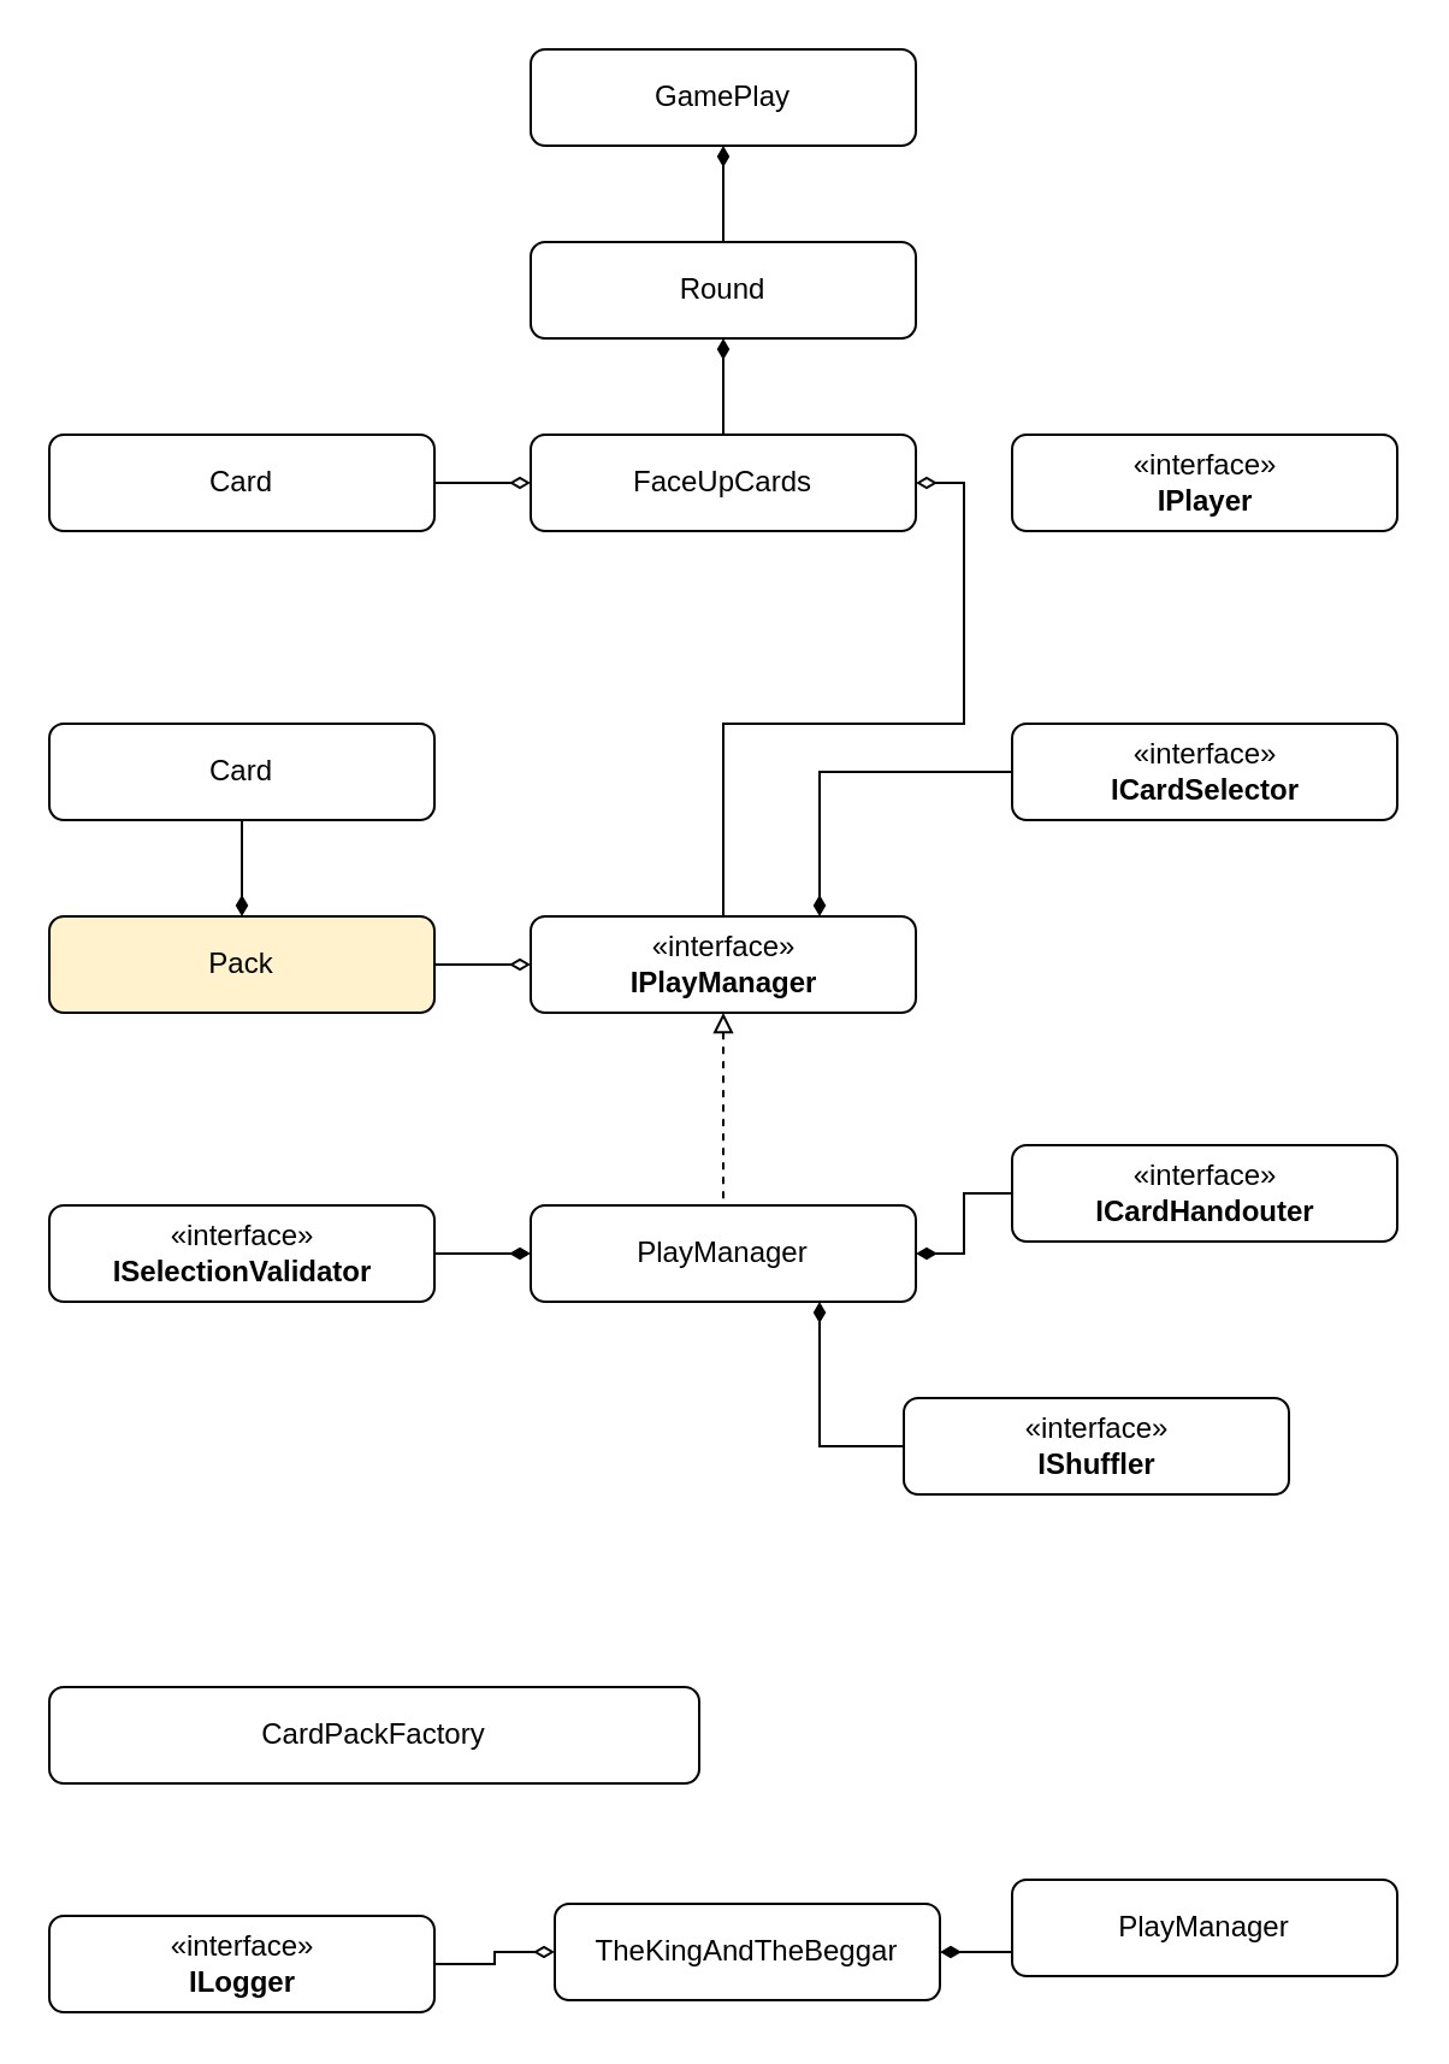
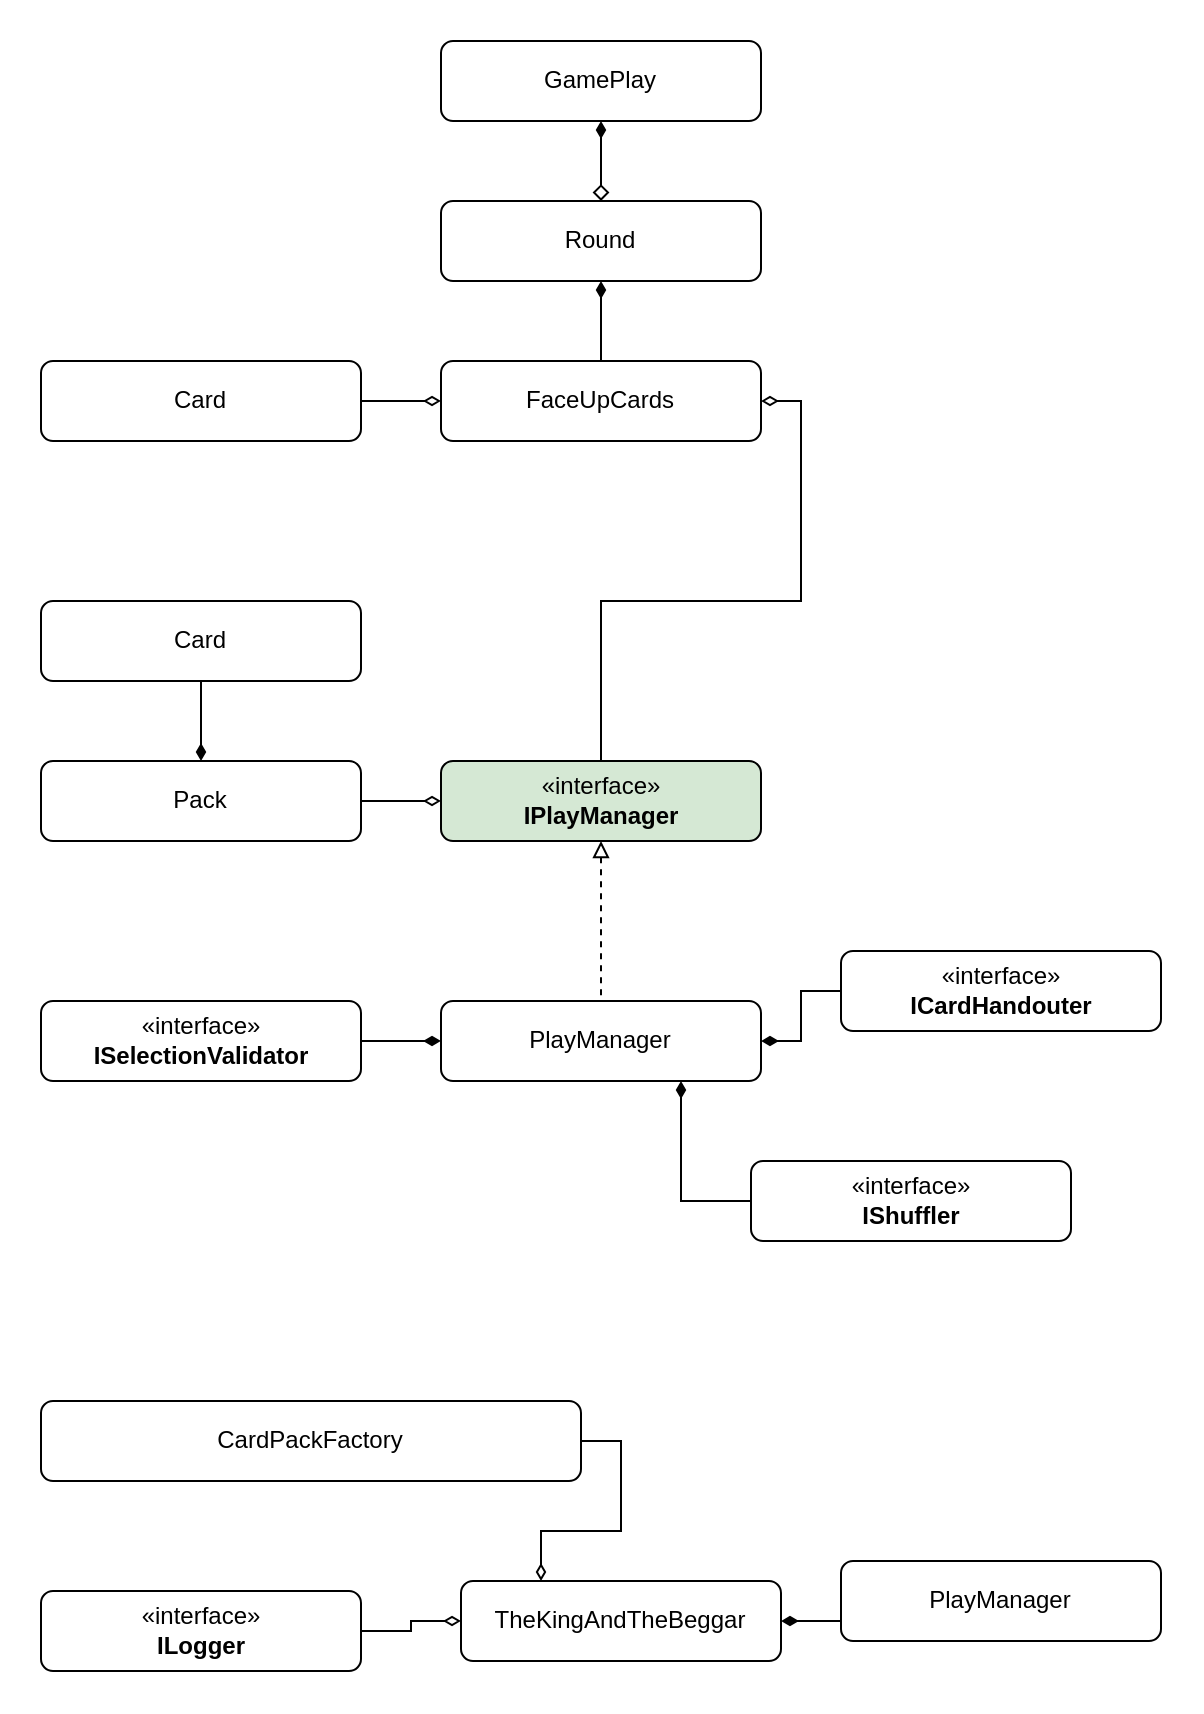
  <mxCell id="0" />
  <mxCell id="1" parent="0" />
- <mxCell id="2" value="Pack" style="rounded=1;whiteSpace=wrap;html=1;fillColor=#fff2cc;" parent="1" vertex="1"><mxGeometry x="20" y="380" width="160" height="40" as="geometry" /></mxCell>
+ <mxCell id="2" value="Pack" style="rounded=1;whiteSpace=wrap;html=1;" parent="1" vertex="1"><mxGeometry x="20" y="380" width="160" height="40" as="geometry" /></mxCell>
  <mxCell id="3" style="edgeStyle=orthogonalEdgeStyle;rounded=0;orthogonalLoop=1;jettySize=auto;html=1;entryX=0.5;entryY=0;entryDx=0;entryDy=0;endArrow=diamondThin;endFill=1;exitX=0.5;exitY=1;exitDx=0;exitDy=0;" parent="1" source="4" target="2" edge="1"><mxGeometry relative="1" as="geometry"><mxPoint x="-150" y="420" as="sourcePoint" /></mxGeometry></mxCell>
  <mxCell id="4" value="Card" style="rounded=1;whiteSpace=wrap;html=1;" parent="1" vertex="1"><mxGeometry x="20" y="300" width="160" height="40" as="geometry" /></mxCell>
- <mxCell id="5" style="edgeStyle=orthogonalEdgeStyle;rounded=0;orthogonalLoop=1;jettySize=auto;html=1;exitX=0;exitY=0.5;exitDx=0;exitDy=0;endArrow=diamondThin;endFill=1;entryX=0.75;entryY=0;entryDx=0;entryDy=0;" parent="1" source="16" target="12" edge="1"><mxGeometry relative="1" as="geometry"><mxPoint x="500" y="340" as="sourcePoint" /><mxPoint x="360" y="378" as="targetPoint" /></mxGeometry></mxCell>
  <mxCell id="6" style="edgeStyle=orthogonalEdgeStyle;rounded=0;orthogonalLoop=1;jettySize=auto;html=1;entryX=1;entryY=0.5;entryDx=0;entryDy=0;endArrow=diamondThin;endFill=1;startArrow=none;startFill=0;exitX=0;exitY=0.5;exitDx=0;exitDy=0;" parent="1" source="14" target="9" edge="1"><mxGeometry relative="1" as="geometry"><mxPoint x="440" y="560" as="sourcePoint" /></mxGeometry></mxCell>
  <mxCell id="7" style="edgeStyle=orthogonalEdgeStyle;rounded=0;orthogonalLoop=1;jettySize=auto;html=1;exitX=0;exitY=0.5;exitDx=0;exitDy=0;entryX=1;entryY=0.5;entryDx=0;entryDy=0;startArrow=diamondThin;startFill=1;endArrow=none;endFill=0;" parent="1" source="9" target="17" edge="1"><mxGeometry relative="1" as="geometry" /></mxCell>
  <mxCell id="8" style="edgeStyle=orthogonalEdgeStyle;rounded=0;orthogonalLoop=1;jettySize=auto;html=1;exitX=0.75;exitY=1;exitDx=0;exitDy=0;entryX=0;entryY=0.5;entryDx=0;entryDy=0;endArrow=none;endFill=0;startArrow=diamondThin;startFill=1;" parent="1" source="9" target="15" edge="1"><mxGeometry relative="1" as="geometry"><mxPoint x="350" y="600" as="targetPoint" /></mxGeometry></mxCell>
  <mxCell id="9" value="PlayManager" style="rounded=1;whiteSpace=wrap;html=1;" parent="1" vertex="1"><mxGeometry x="220" y="500" width="160" height="40" as="geometry" /></mxCell>
  <mxCell id="10" style="edgeStyle=orthogonalEdgeStyle;rounded=0;orthogonalLoop=1;jettySize=auto;html=1;exitX=0.5;exitY=1;exitDx=0;exitDy=0;entryX=0.5;entryY=0;entryDx=0;entryDy=0;startArrow=block;startFill=0;endArrow=none;endFill=0;dashed=1;" parent="1" source="12" target="9" edge="1"><mxGeometry relative="1" as="geometry" /></mxCell>
  <mxCell id="11" style="edgeStyle=orthogonalEdgeStyle;rounded=0;orthogonalLoop=1;jettySize=auto;html=1;exitX=0;exitY=0.5;exitDx=0;exitDy=0;entryX=1;entryY=0.5;entryDx=0;entryDy=0;startArrow=diamondThin;startFill=0;endArrow=none;endFill=0;" parent="1" source="12" target="2" edge="1"><mxGeometry relative="1" as="geometry" /></mxCell>
- <mxCell id="12" value="«interface»&lt;br&gt;&lt;b&gt;IPlayManager&lt;/b&gt;" style="html=1;rounded=1;" parent="1" vertex="1"><mxGeometry x="220" y="380" width="160" height="40" as="geometry" /></mxCell>
+ <mxCell id="12" value="«interface»&lt;br&gt;&lt;b&gt;IPlayManager&lt;/b&gt;" style="html=1;rounded=1;fillColor=#d5e8d4;" parent="1" vertex="1"><mxGeometry x="220" y="380" width="160" height="40" as="geometry" /></mxCell>
  <mxCell id="13" value="«interface»&lt;br&gt;&lt;b&gt;ILogger&lt;/b&gt;" style="html=1;rounded=1;" parent="1" vertex="1"><mxGeometry x="20" y="795" width="160" height="40" as="geometry" /></mxCell>
  <mxCell id="14" value="«interface»&lt;br&gt;&lt;b&gt;ICardHandouter&lt;/b&gt;" style="html=1;rounded=1;" parent="1" vertex="1"><mxGeometry x="420" y="475" width="160" height="40" as="geometry" /></mxCell>
  <mxCell id="15" value="«interface»&lt;br&gt;&lt;b&gt;IShuffler&lt;/b&gt;" style="html=1;rounded=1;" parent="1" vertex="1"><mxGeometry x="375" y="580" width="160" height="40" as="geometry" /></mxCell>
- <mxCell id="16" value="«interface»&lt;br&gt;&lt;b&gt;ICardSelector&lt;/b&gt;" style="html=1;rounded=1;" parent="1" vertex="1"><mxGeometry x="420" y="300" width="160" height="40" as="geometry" /></mxCell>
  <mxCell id="17" value="«interface»&lt;br&gt;&lt;b&gt;ISelectionValidator&lt;/b&gt;" style="html=1;rounded=1;" parent="1" vertex="1"><mxGeometry x="20" y="500" width="160" height="40" as="geometry" /></mxCell>
  <mxCell id="18" style="edgeStyle=orthogonalEdgeStyle;rounded=0;orthogonalLoop=1;jettySize=auto;html=1;exitX=0.5;exitY=1;exitDx=0;exitDy=0;entryX=0.5;entryY=0;entryDx=0;entryDy=0;startArrow=diamondThin;startFill=1;endArrow=none;endFill=0;" parent="1" source="19" target="22" edge="1"><mxGeometry relative="1" as="geometry" /></mxCell>
  <mxCell id="19" value="Round" style="rounded=1;whiteSpace=wrap;html=1;" parent="1" vertex="1"><mxGeometry x="220" y="100" width="160" height="40" as="geometry" /></mxCell>
  <mxCell id="20" style="edgeStyle=orthogonalEdgeStyle;rounded=0;orthogonalLoop=1;jettySize=auto;html=1;exitX=0;exitY=0.5;exitDx=0;exitDy=0;entryX=1;entryY=0.5;entryDx=0;entryDy=0;startArrow=diamondThin;startFill=0;endArrow=none;endFill=0;" parent="1" source="22" target="25" edge="1"><mxGeometry relative="1" as="geometry" /></mxCell>
  <mxCell id="21" style="edgeStyle=orthogonalEdgeStyle;rounded=0;orthogonalLoop=1;jettySize=auto;html=1;exitX=1;exitY=0.5;exitDx=0;exitDy=0;startArrow=diamondThin;startFill=0;endArrow=none;endFill=0;" parent="1" source="22" target="12" edge="1"><mxGeometry relative="1" as="geometry" /></mxCell>
  <mxCell id="22" value="FaceUpCards" style="rounded=1;whiteSpace=wrap;html=1;" parent="1" vertex="1"><mxGeometry x="220" y="180" width="160" height="40" as="geometry" /></mxCell>
- <mxCell id="23" style="edgeStyle=orthogonalEdgeStyle;rounded=0;orthogonalLoop=1;jettySize=auto;html=1;exitX=0.5;exitY=1;exitDx=0;exitDy=0;entryX=0.5;entryY=0;entryDx=0;entryDy=0;startArrow=diamondThin;startFill=1;endArrow=none;endFill=0;" parent="1" source="24" target="19" edge="1"><mxGeometry relative="1" as="geometry" /></mxCell>
+ <mxCell id="23" style="edgeStyle=orthogonalEdgeStyle;rounded=0;orthogonalLoop=1;jettySize=auto;html=1;exitX=0.5;exitY=1;exitDx=0;exitDy=0;entryX=0.5;entryY=0;entryDx=0;entryDy=0;startArrow=diamondThin;startFill=1;endArrow=diamond;endFill=0;" parent="1" source="24" target="19" edge="1"><mxGeometry relative="1" as="geometry" /></mxCell>
  <mxCell id="24" value="GamePlay" style="rounded=1;whiteSpace=wrap;html=1;" parent="1" vertex="1"><mxGeometry x="220" y="20" width="160" height="40" as="geometry" /></mxCell>
  <mxCell id="25" value="Card" style="rounded=1;whiteSpace=wrap;html=1;" parent="1" vertex="1"><mxGeometry x="20" y="180" width="160" height="40" as="geometry" /></mxCell>
- <mxCell id="26" value="«interface»&lt;br&gt;&lt;b&gt;IPlayer&lt;/b&gt;" style="html=1;rounded=1;" parent="1" vertex="1"><mxGeometry x="420" y="180" width="160" height="40" as="geometry" /></mxCell>
  <mxCell id="27" style="edgeStyle=orthogonalEdgeStyle;rounded=0;orthogonalLoop=1;jettySize=auto;html=1;exitX=1;exitY=0.5;exitDx=0;exitDy=0;entryX=0;entryY=0.5;entryDx=0;entryDy=0;startArrow=diamondThin;startFill=1;endArrow=none;endFill=0;" parent="1" source="30" target="31" edge="1"><mxGeometry relative="1" as="geometry" /></mxCell>
+ <mxCell id="28" style="edgeStyle=orthogonalEdgeStyle;rounded=0;orthogonalLoop=1;jettySize=auto;html=1;exitX=0.25;exitY=0;exitDx=0;exitDy=0;entryX=1;entryY=0.5;entryDx=0;entryDy=0;startArrow=diamondThin;startFill=0;endArrow=none;endFill=0;" parent="1" source="30" target="32" edge="1"><mxGeometry relative="1" as="geometry" /></mxCell>
  <mxCell id="29" style="edgeStyle=orthogonalEdgeStyle;rounded=0;orthogonalLoop=1;jettySize=auto;html=1;exitX=0;exitY=0.5;exitDx=0;exitDy=0;entryX=1;entryY=0.5;entryDx=0;entryDy=0;startArrow=diamondThin;startFill=0;endArrow=none;endFill=0;" parent="1" source="30" target="13" edge="1"><mxGeometry relative="1" as="geometry" /></mxCell>
  <mxCell id="30" value="TheKingAndTheBeggar" style="rounded=1;whiteSpace=wrap;html=1;" parent="1" vertex="1"><mxGeometry x="230" y="790" width="160" height="40" as="geometry" /></mxCell>
  <mxCell id="31" value="PlayManager" style="rounded=1;whiteSpace=wrap;html=1;" parent="1" vertex="1"><mxGeometry x="420" y="780" width="160" height="40" as="geometry" /></mxCell>
  <mxCell id="32" value="CardPackFactory" style="rounded=1;whiteSpace=wrap;html=1;" parent="1" vertex="1"><mxGeometry x="20" y="700" width="270" height="40" as="geometry" /></mxCell>
